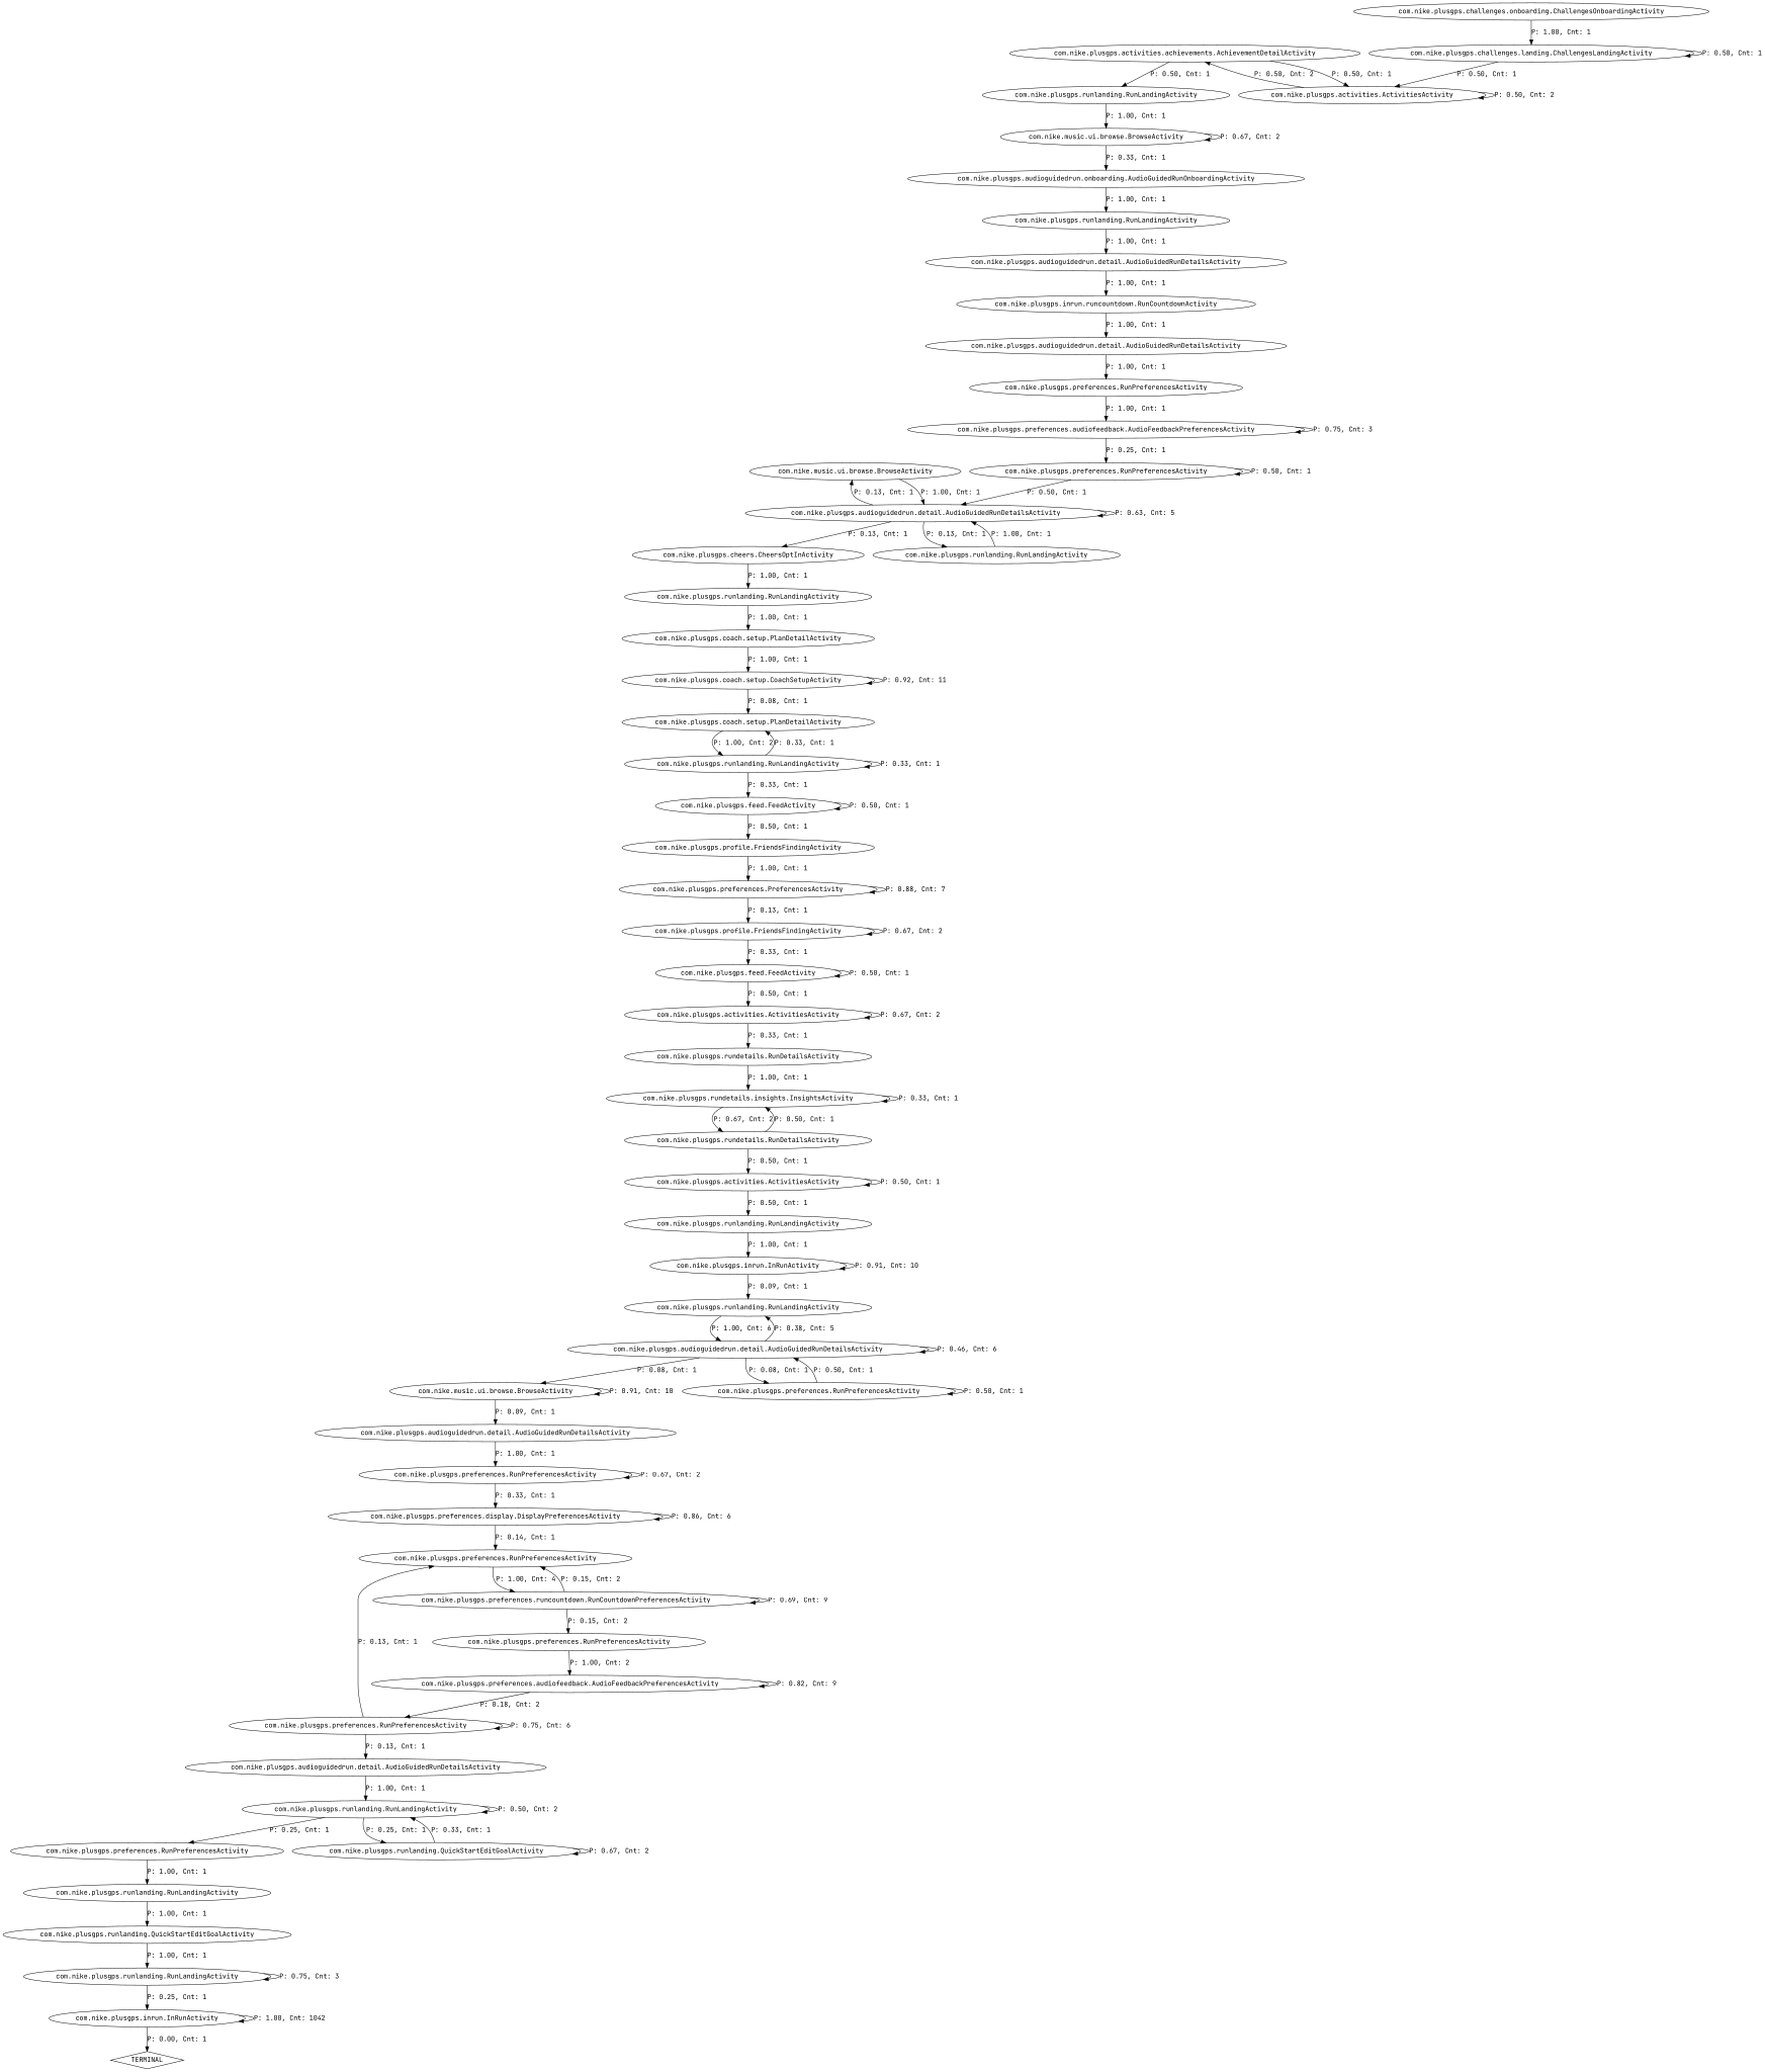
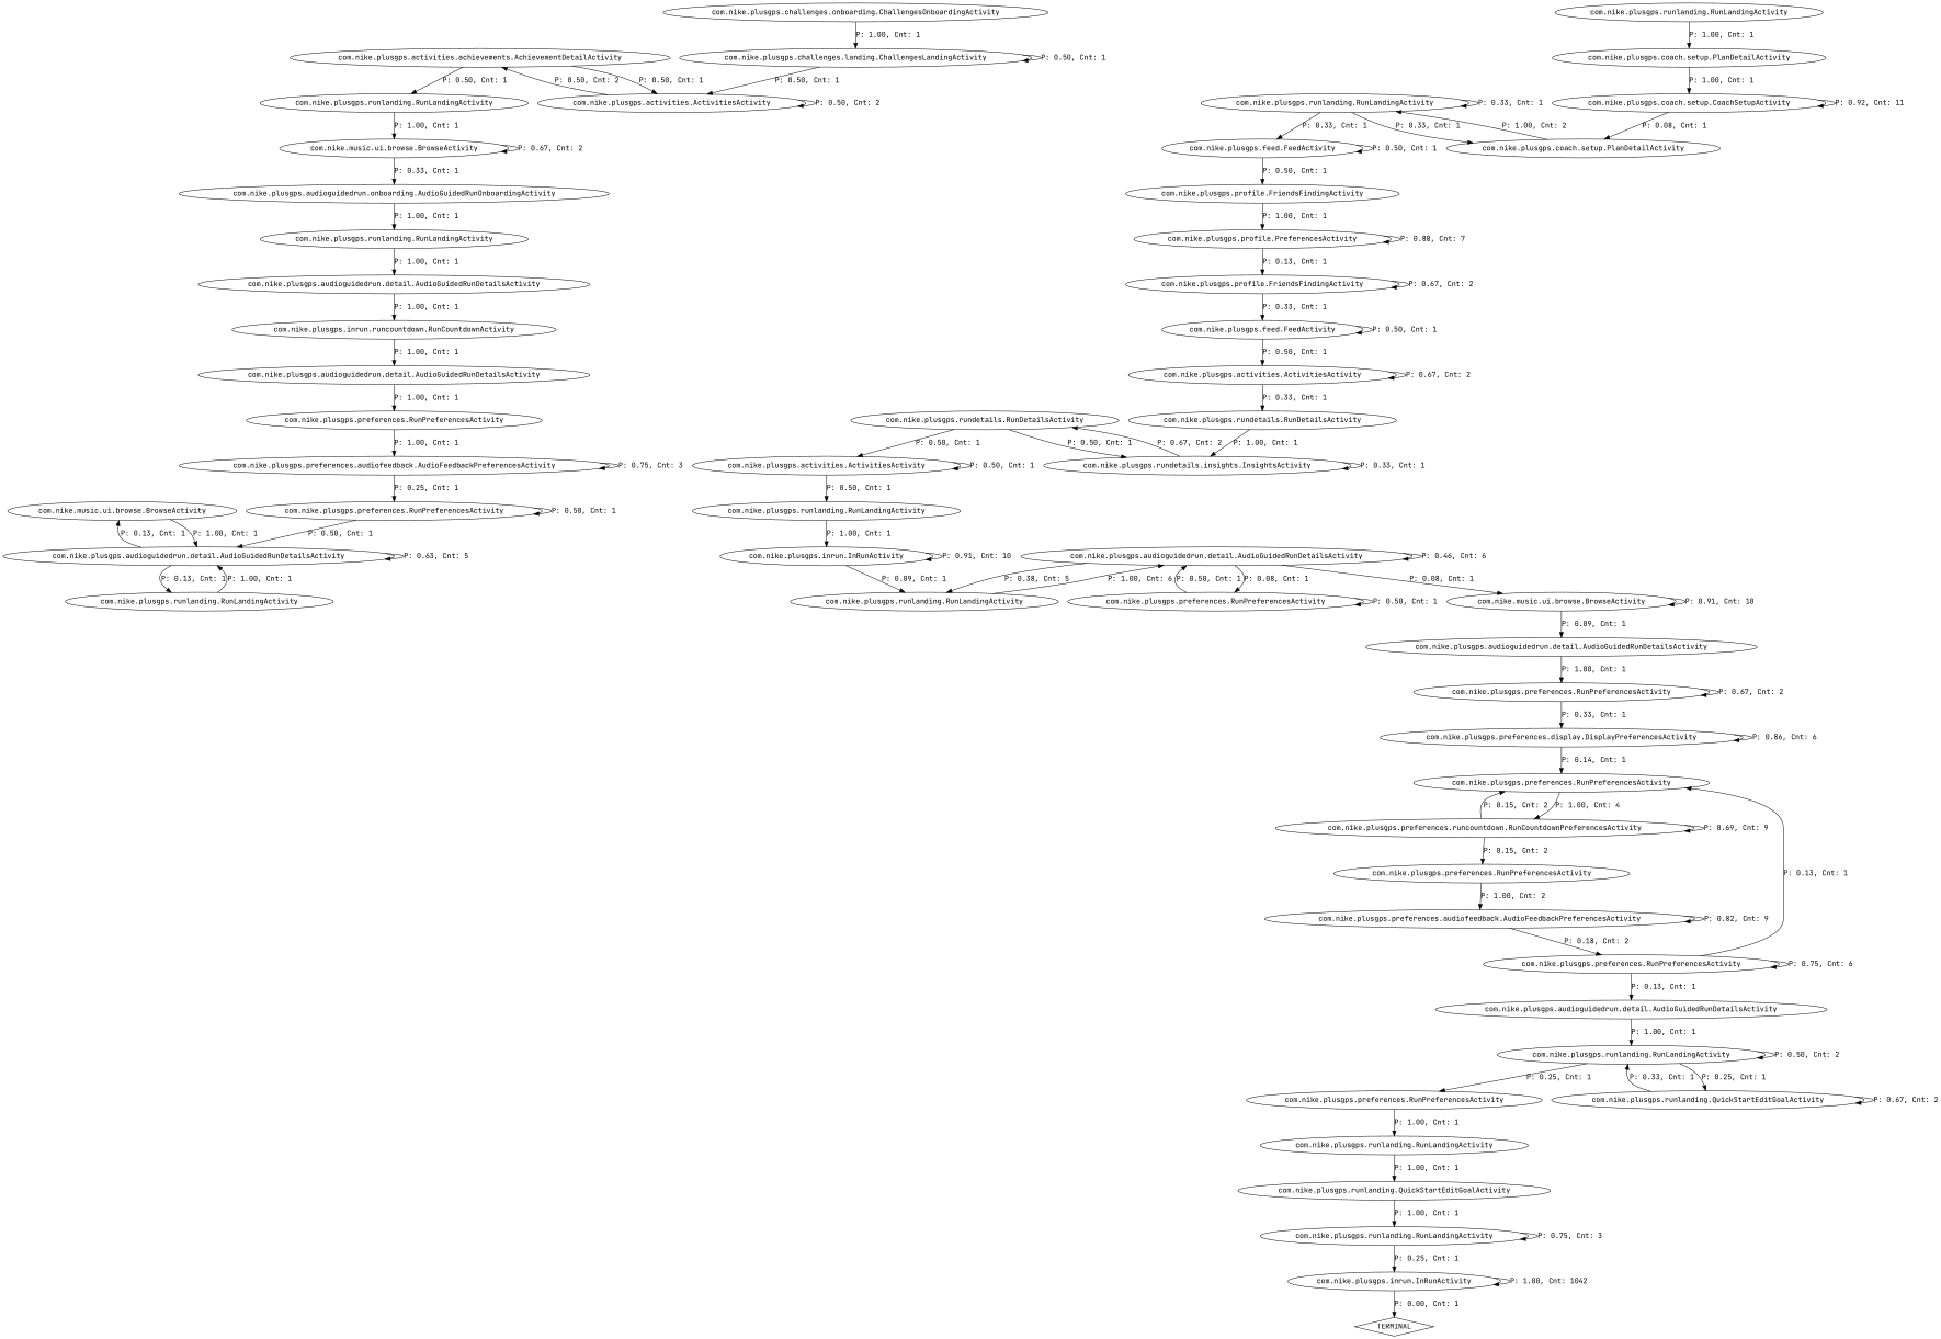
  digraph {
    fontname="JetBrains Mono"
    node [fontname="JetBrains Mono"]
    edge [fontname="JetBrains Mono"]
    n1 [label="com.nike.music.ui.browse.BrowseActivity"]
    n2 [label="com.nike.plusgps.audioguidedrun.detail.AudioGuidedRunDetailsActivity"]
-   n3 [label="com.nike.plusgps.cheers.CheersOptInActivity"]
    n4 [label="com.nike.plusgps.runlanding.RunLandingActivity"]
    n5 [label="com.nike.music.ui.browse.BrowseActivity"]
    n6 [label="com.nike.plusgps.audioguidedrun.onboarding.AudioGuidedRunOnboardingActivity"]
    n7 [label="com.nike.plusgps.runlanding.RunLandingActivity"]
    n8 [label="com.nike.music.ui.browse.BrowseActivity"]
    n9 [label="com.nike.plusgps.audioguidedrun.detail.AudioGuidedRunDetailsActivity"]
    n10 [label="com.nike.plusgps.preferences.RunPreferencesActivity"]
    n11 [label="com.nike.plusgps.activities.ActivitiesActivity"]
    n12 [label="com.nike.plusgps.runlanding.RunLandingActivity"]
    n13 [label="com.nike.plusgps.inrun.InRunActivity"]
    n14 [label="com.nike.plusgps.activities.ActivitiesActivity"]
    n15 [label="com.nike.plusgps.activities.achievements.AchievementDetailActivity"]
    n16 [label="com.nike.plusgps.runlanding.RunLandingActivity"]
    n17 [label="com.nike.plusgps.activities.ActivitiesActivity"]
    n18 [label="com.nike.plusgps.rundetails.RunDetailsActivity"]
    n19 [label="com.nike.plusgps.rundetails.insights.InsightsActivity"]
    n20 [label="com.nike.plusgps.audioguidedrun.detail.AudioGuidedRunDetailsActivity"]
    n21 [label="com.nike.plusgps.inrun.runcountdown.RunCountdownActivity"]
    n22 [label="com.nike.plusgps.audioguidedrun.detail.AudioGuidedRunDetailsActivity"]
    n23 [label="com.nike.plusgps.preferences.RunPreferencesActivity"]
    n24 [label="com.nike.plusgps.preferences.audiofeedback.AudioFeedbackPreferencesActivity"]
    n25 [label="com.nike.plusgps.preferences.display.DisplayPreferencesActivity"]
    n26 [label="com.nike.plusgps.audioguidedrun.detail.AudioGuidedRunDetailsActivity"]
    n27 [label="com.nike.plusgps.runlanding.RunLandingActivity"]
    n28 [label="com.nike.plusgps.preferences.RunPreferencesActivity"]
    n29 [label="com.nike.plusgps.runlanding.QuickStartEditGoalActivity"]
    n30 [label="com.nike.plusgps.audioguidedrun.detail.AudioGuidedRunDetailsActivity"]
    n31 [label="com.nike.plusgps.preferences.RunPreferencesActivity"]
    n32 [label="com.nike.plusgps.runlanding.RunLandingActivity"]
    n33 [label="com.nike.plusgps.runlanding.RunLandingActivity"]
    n34 [label="com.nike.plusgps.challenges.landing.ChallengesLandingActivity"]
    n35 [label="com.nike.plusgps.challenges.onboarding.ChallengesOnboardingActivity"]
    n36 [label="com.nike.plusgps.coach.setup.PlanDetailActivity"]
    n37 [label="com.nike.plusgps.coach.setup.CoachSetupActivity"]
    n38 [label="com.nike.plusgps.coach.setup.PlanDetailActivity"]
    n39 [label="com.nike.plusgps.runlanding.RunLandingActivity"]
    n40 [label="com.nike.plusgps.feed.FeedActivity"]
    n41 [label="com.nike.plusgps.feed.FeedActivity"]
    n42 [label="com.nike.plusgps.profile.FriendsFindingActivity"]
-   n43 [label="com.nike.plusgps.preferences.PreferencesActivity"]
+   n43 [label="com.nike.plusgps.profile.PreferencesActivity"]
    n44 [label="com.nike.plusgps.inrun.InRunActivity"]
    n45 [label=TERMINAL shape=diamond]
    n46 [label="com.nike.plusgps.preferences.RunPreferencesActivity"]
    n47 [label="com.nike.plusgps.preferences.RunPreferencesActivity"]
    n48 [label="com.nike.plusgps.preferences.audiofeedback.AudioFeedbackPreferencesActivity"]
    n49 [label="com.nike.plusgps.preferences.RunPreferencesActivity"]
    n50 [label="com.nike.plusgps.preferences.RunPreferencesActivity"]
    n51 [label="com.nike.plusgps.preferences.runcountdown.RunCountdownPreferencesActivity"]
    n52 [label="com.nike.plusgps.runlanding.RunLandingActivity"]
    n53 [label="com.nike.plusgps.runlanding.QuickStartEditGoalActivity"]
    n54 [label="com.nike.plusgps.profile.FriendsFindingActivity"]
    n55 [label="com.nike.plusgps.rundetails.RunDetailsActivity"]
    n56 [label="com.nike.plusgps.runlanding.RunLandingActivity"]
    n1 -> n2 [label="P: 1.00, Cnt: 1"]
    n2 -> n1 [label="P: 0.13, Cnt: 1"]
    n2 -> n2 [label="P: 0.63, Cnt: 5"]
-   n2 -> n3 [label="P: 0.13, Cnt: 1"]
    n2 -> n4 [label="P: 0.13, Cnt: 1"]
-   n3 -> n33 [label="P: 1.00, Cnt: 1"]
    n4 -> n2 [label="P: 1.00, Cnt: 1"]
    n5 -> n5 [label="P: 0.67, Cnt: 2"]
    n5 -> n6 [label="P: 0.33, Cnt: 1"]
    n6 -> n7 [label="P: 1.00, Cnt: 1"]
    n7 -> n20 [label="P: 1.00, Cnt: 1"]
    n8 -> n8 [label="P: 0.91, Cnt: 10"]
    n8 -> n9 [label="P: 0.09, Cnt: 1"]
    n9 -> n10 [label="P: 1.00, Cnt: 1"]
    n10 -> n10 [label="P: 0.67, Cnt: 2"]
    n10 -> n25 [label="P: 0.33, Cnt: 1"]
    n11 -> n11 [label="P: 0.50, Cnt: 1"]
    n11 -> n12 [label="P: 0.50, Cnt: 1"]
    n12 -> n13 [label="P: 1.00, Cnt: 1"]
    n13 -> n13 [label="P: 0.91, Cnt: 10"]
    n13 -> n32 [label="P: 0.09, Cnt: 1"]
    n14 -> n14 [label="P: 0.50, Cnt: 2"]
    n14 -> n15 [label="P: 0.50, Cnt: 2"]
    n15 -> n14 [label="P: 0.50, Cnt: 1"]
    n15 -> n16 [label="P: 0.50, Cnt: 1"]
    n16 -> n5 [label="P: 1.00, Cnt: 1"]
    n17 -> n17 [label="P: 0.67, Cnt: 2"]
    n17 -> n18 [label="P: 0.33, Cnt: 1"]
    n18 -> n19 [label="P: 1.00, Cnt: 1"]
    n19 -> n19 [label="P: 0.33, Cnt: 1"]
    n19 -> n55 [label="P: 0.67, Cnt: 2"]
    n20 -> n21 [label="P: 1.00, Cnt: 1"]
    n21 -> n22 [label="P: 1.00, Cnt: 1"]
    n22 -> n23 [label="P: 1.00, Cnt: 1"]
    n23 -> n24 [label="P: 1.00, Cnt: 1"]
    n24 -> n24 [label="P: 0.75, Cnt: 3"]
    n24 -> n46 [label="P: 0.25, Cnt: 1"]
    n25 -> n25 [label="P: 0.86, Cnt: 6"]
    n25 -> n50 [label="P: 0.14, Cnt: 1"]
    n26 -> n27 [label="P: 1.00, Cnt: 1"]
    n27 -> n27 [label="P: 0.50, Cnt: 2"]
    n27 -> n28 [label="P: 0.25, Cnt: 1"]
    n27 -> n29 [label="P: 0.25, Cnt: 1"]
    n28 -> n52 [label="P: 1.00, Cnt: 1"]
    n29 -> n27 [label="P: 0.33, Cnt: 1"]
    n29 -> n29 [label="P: 0.67, Cnt: 2"]
    n30 -> n8 [label="P: 0.08, Cnt: 1"]
    n30 -> n30 [label="P: 0.46, Cnt: 6"]
    n30 -> n31 [label="P: 0.08, Cnt: 1"]
    n30 -> n32 [label="P: 0.38, Cnt: 5"]
    n31 -> n30 [label="P: 0.50, Cnt: 1"]
    n31 -> n31 [label="P: 0.50, Cnt: 1"]
    n32 -> n30 [label="P: 1.00, Cnt: 6"]
    n33 -> n36 [label="P: 1.00, Cnt: 1"]
    n34 -> n14 [label="P: 0.50, Cnt: 1"]
    n34 -> n34 [label="P: 0.50, Cnt: 1"]
    n35 -> n34 [label="P: 1.00, Cnt: 1"]
    n36 -> n37 [label="P: 1.00, Cnt: 1"]
    n37 -> n37 [label="P: 0.92, Cnt: 11"]
    n37 -> n38 [label="P: 0.08, Cnt: 1"]
    n38 -> n39 [label="P: 1.00, Cnt: 2"]
    n39 -> n38 [label="P: 0.33, Cnt: 1"]
    n39 -> n39 [label="P: 0.33, Cnt: 1"]
    n39 -> n40 [label="P: 0.33, Cnt: 1"]
    n40 -> n40 [label="P: 0.50, Cnt: 1"]
    n40 -> n42 [label="P: 0.50, Cnt: 1"]
    n41 -> n17 [label="P: 0.50, Cnt: 1"]
    n41 -> n41 [label="P: 0.50, Cnt: 1"]
    n42 -> n43 [label="P: 1.00, Cnt: 1"]
    n43 -> n43 [label="P: 0.88, Cnt: 7"]
    n43 -> n54 [label="P: 0.13, Cnt: 1"]
    n44 -> n44 [label="P: 1.00, Cnt: 1042"]
    n44 -> n45 [label="P: 0.00, Cnt: 1"]
    n46 -> n2 [label="P: 0.50, Cnt: 1"]
    n46 -> n46 [label="P: 0.50, Cnt: 1"]
    n47 -> n48 [label="P: 1.00, Cnt: 2"]
    n48 -> n48 [label="P: 0.82, Cnt: 9"]
    n48 -> n49 [label="P: 0.18, Cnt: 2"]
    n49 -> n26 [label="P: 0.13, Cnt: 1"]
    n49 -> n49 [label="P: 0.75, Cnt: 6"]
    n49 -> n50 [label="P: 0.13, Cnt: 1"]
    n50 -> n51 [label="P: 1.00, Cnt: 4"]
    n51 -> n47 [label="P: 0.15, Cnt: 2"]
    n51 -> n50 [label="P: 0.15, Cnt: 2"]
    n51 -> n51 [label="P: 0.69, Cnt: 9"]
    n52 -> n53 [label="P: 1.00, Cnt: 1"]
    n53 -> n56 [label="P: 1.00, Cnt: 1"]
    n54 -> n41 [label="P: 0.33, Cnt: 1"]
    n54 -> n54 [label="P: 0.67, Cnt: 2"]
    n55 -> n11 [label="P: 0.50, Cnt: 1"]
    n55 -> n19 [label="P: 0.50, Cnt: 1"]
    n56 -> n44 [label="P: 0.25, Cnt: 1"]
    n56 -> n56 [label="P: 0.75, Cnt: 3"]
  }
